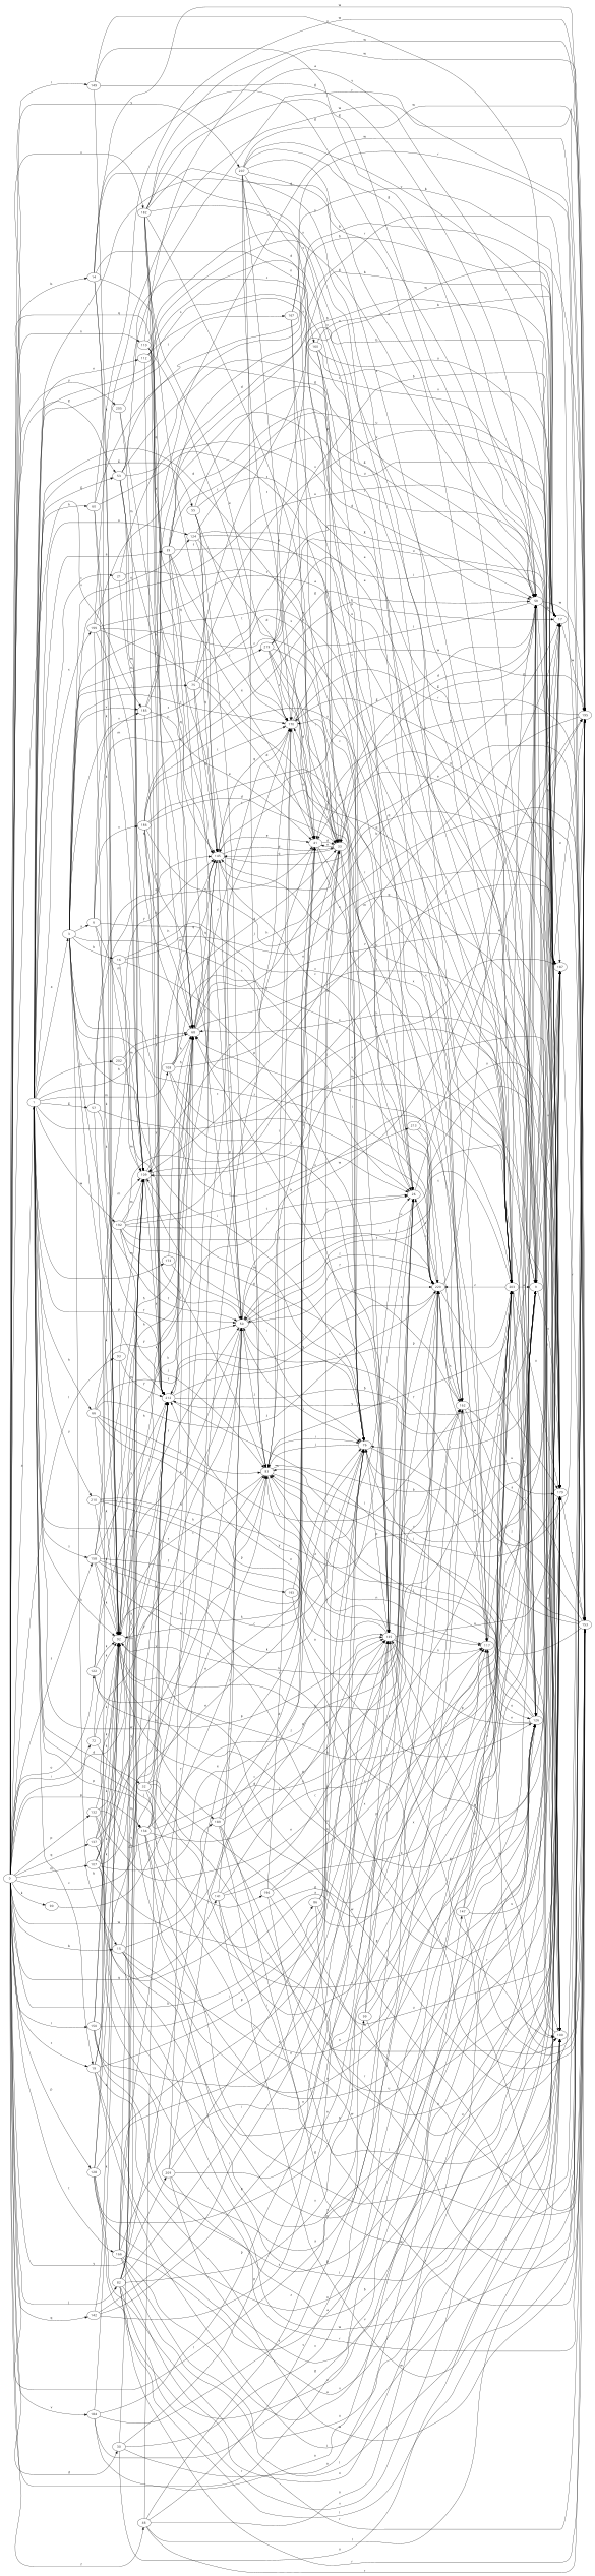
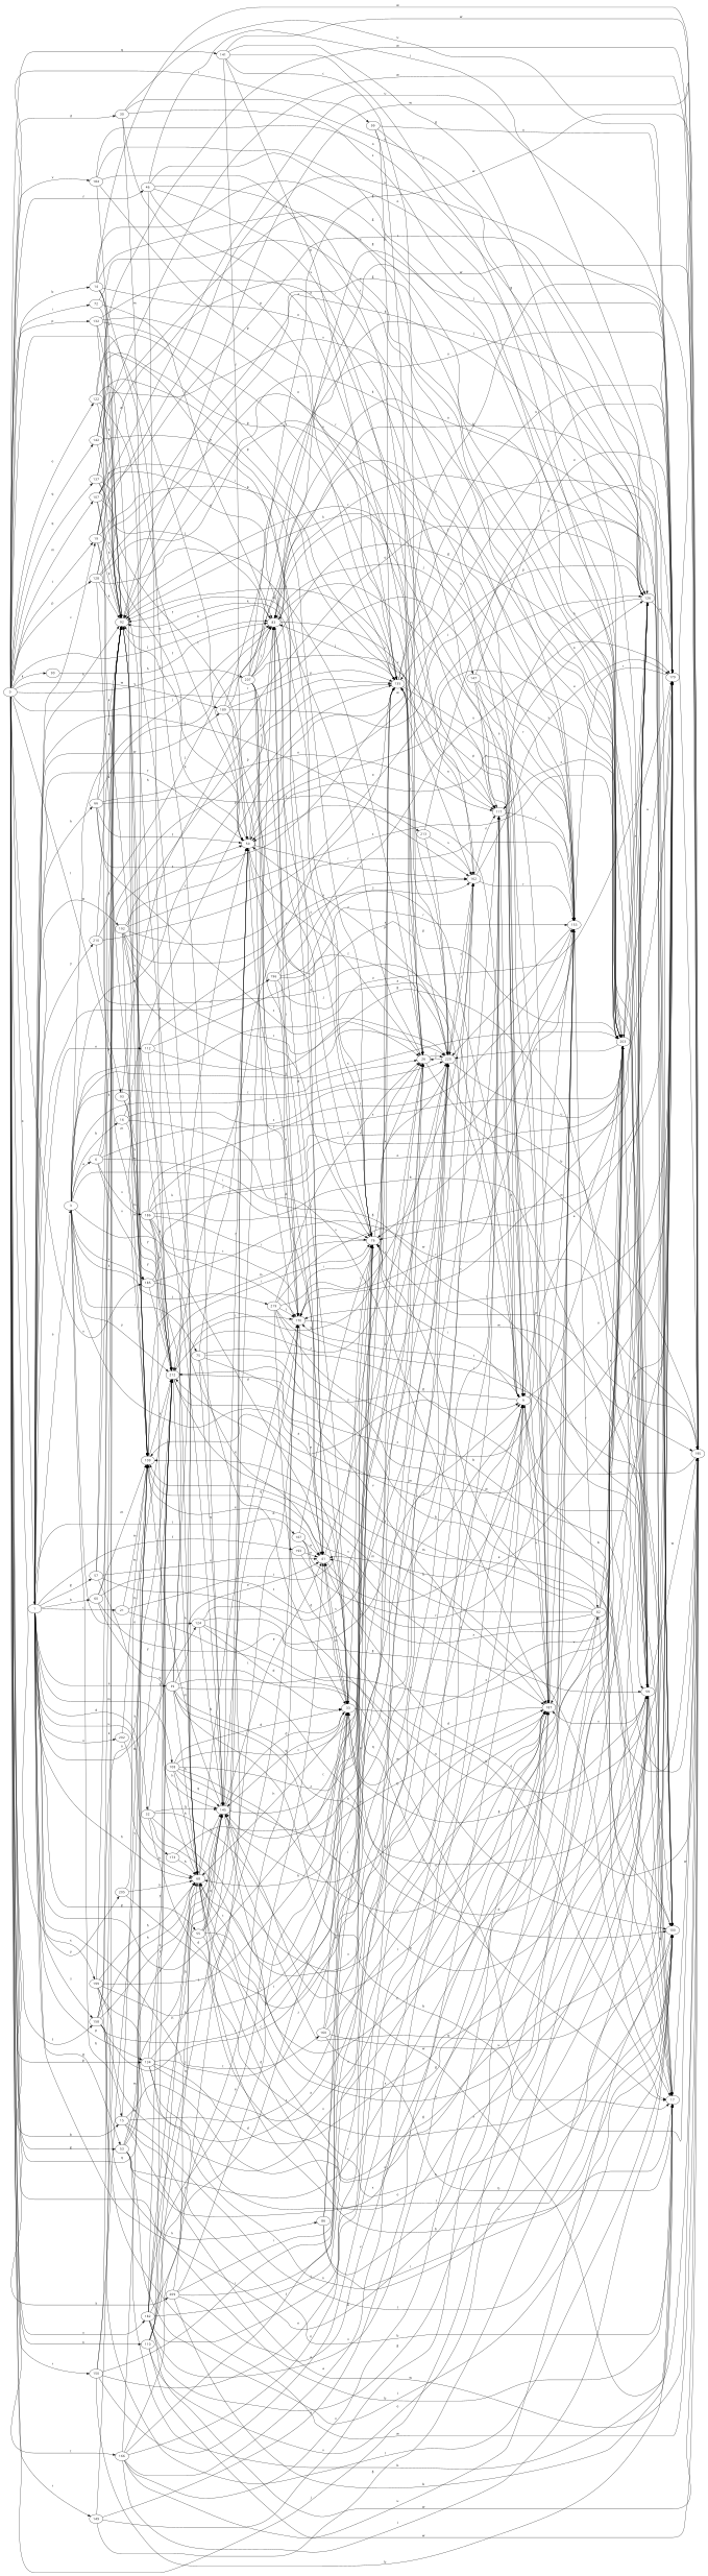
  strict digraph {
    fontname="Open Sans"
    rankdir=LR
    node [fontname="Open Sans"]
    edge [fontname="Open Sans"]
    0
    1
    14
    15
    19
    30
    46
    50
    53
    72
    82
    83
    86
    90
    93
    99
    107
    110
    122
    128
    132
    134
    137
    141
    142
    145
    147
    149
    150
    158
    166
    182
    184
    185
    189
    205
    207
    209
    3
    21
    32
    33
    39
    55
    57
    59
    60
    66
    68
    92
    108
    112
    124
    160
    167
    173
    192
    193
    196
    199
    202
    210
    213
    203
    109
    117
    195
    220
    17
    100
    126
    135
    179
    212
    153
    162
    26
    76
    187
    41
    170
    9
    6
    16
    75
    219
    186
    0 -> 1 [label=a]
    0 -> 14 [label=b]
    0 -> 15 [label=b]
    0 -> 19 [label=c]
    0 -> 30 [label=d]
    0 -> 46 [label=f]
    0 -> 50 [label=f]
    0 -> 53 [label=g]
    0 -> 72 [label=i]
    0 -> 82 [label=j]
    0 -> 83 [label=j]
    0 -> 86 [label=k]
    0 -> 90 [label=k]
    0 -> 93 [label=l]
    0 -> 99 [label=l]
    0 -> 107 [label=m]
    0 -> 110 [label=n]
    0 -> 122 [label=o]
    0 -> 128 [label=p]
    0 -> 132 [label=p]
    0 -> 134 [label=p]
    0 -> 137 [label=q]
    0 -> 141 [label=q]
    0 -> 142 [label=q]
    0 -> 145 [label=q]
    0 -> 147 [label=r]
    0 -> 149 [label=r]
    0 -> 150 [label=r]
    0 -> 158 [label=s]
    0 -> 166 [label=t]
    0 -> 182 [label=v]
    0 -> 184 [label=v]
    0 -> 185 [label=v]
    0 -> 189 [label=w]
    0 -> 205 [label=y]
    0 -> 207 [label=y]
    0 -> 209 [label=y]
    1 -> 19 [label=c]
    1 -> 50 [label=f]
    1 -> 53 [label=g]
    1 -> 134 [label=p]
    1 -> 158 [label=s]
    1 -> 189 [label=w]
    1 -> 3 [label=a]
    1 -> 21 [label=c]
    1 -> 32 [label=d]
    1 -> 33 [label=d]
    1 -> 39 [label=e]
    1 -> 55 [label=g]
    1 -> 57 [label=g]
    1 -> 59 [label=g]
    1 -> 60 [label=h]
    1 -> 66 [label=h]
    1 -> 68 [label=h]
    1 -> 92 [label=k]
    1 -> 108 [label=m]
    1 -> 112 [label=n]
    1 -> 124 [label=o]
    1 -> 160 [label=s]
    1 -> 167 [label=t]
    1 -> 173 [label=u]
    1 -> 192 [label=w]
    1 -> 193 [label=f]
    1 -> 196 [label=x]
    1 -> 199 [label=x]
    1 -> 202 [label=x]
    1 -> 210 [label=y]
    1 -> 213 [label=z]
    14 -> 145 [label=q]
    14 -> 59 [label=g]
    14 -> 92 [label=k]
    14 -> 203 [label=x]
    14 -> 109 [label=m]
    14 -> 117 [label=n]
    14 -> 195 [label=w]
    15 -> 109 [label=m]
    15 -> 195 [label=w]
    15 -> 220 [label=z]
    15 -> 17 [label=b]
    15 -> 100 [label=l]
    15 -> 126 [label=o]
    19 -> 92 [label=k]
    19 -> 195 [label=w]
    19 -> 100 [label=l]
    19 -> 135 [label=p]
    19 -> 179 [label=u]
    19 -> 212 [label=y]
    30 -> 203 [label=x]
    30 -> 109 [label=m]
    30 -> 126 [label=o]
    30 -> 135 [label=p]
    30 -> 179 [label=u]
    46 -> 220 [label=z]
    46 -> 100 [label=l]
    46 -> 126 [label=o]
    46 -> 212 [label=y]
    46 -> 153 [label=r]
    46 -> 162 [label=s]
    50 -> 83 [label=j]
    50 -> 92 [label=k]
    50 -> 220 [label=z]
    50 -> 179 [label=u]
    50 -> 162 [label=s]
    50 -> 26 [label=c]
    50 -> 76 [label=i]
    53 -> 68 [label=h]
    53 -> 203 [label=x]
    53 -> 109 [label=m]
    53 -> 17 [label=b]
    53 -> 100 [label=l]
    53 -> 212 [label=y]
    53 -> 153 [label=r]
    72 -> 83 [label=j]
    72 -> 92 [label=k]
    72 -> 203 [label=x]
    82 -> 68 [label=h]
    82 -> 203 [label=x]
    82 -> 109 [label=m]
    82 -> 100 [label=l]
    82 -> 179 [label=u]
    82 -> 212 [label=y]
-   82 -> 153 [label=r]
+   153 -> 82 [label=r]
    82 -> 76 [label=i]
    82 -> 187 [label=v]
    82 -> 41 [label=e]
    83 -> 92 [label=k]
    83 -> 117 [label=n]
    83 -> 17 [label=b]
    83 -> 76 [label=i]
    83 -> 187 [label=v]
    83 -> 170 [label=t]
    86 -> 33 [label=d]
    86 -> 203 [label=x]
    86 -> 179 [label=u]
    86 -> 76 [label=i]
    90 -> 83 [label=j]
    93 -> 109 [label=m]
    93 -> 126 [label=o]
    93 -> 212 [label=y]
    99 -> 59 [label=g]
    99 -> 135 [label=p]
    99 -> 179 [label=u]
    99 -> 26 [label=c]
    107 -> 50 [label=f]
    107 -> 59 [label=g]
    107 -> 92 [label=k]
    107 -> 109 [label=m]
    107 -> 153 [label=r]
    107 -> 76 [label=i]
    107 -> 41 [label=e]
    110 -> 145 [label=q]
    110 -> 68 [label=h]
    110 -> 195 [label=w]
    110 -> 126 [label=o]
    110 -> 212 [label=y]
    110 -> 170 [label=t]
    122 -> 50 [label=f]
    122 -> 68 [label=h]
    122 -> 92 [label=k]
    122 -> 135 [label=p]
    122 -> 41 [label=e]
    128 -> 59 [label=g]
    128 -> 92 [label=k]
    128 -> 179 [label=u]
    128 -> 212 [label=y]
    128 -> 153 [label=r]
    128 -> 26 [label=c]
    128 -> 187 [label=v]
    132 -> 68 [label=h]
    132 -> 92 [label=k]
    132 -> 117 [label=n]
    132 -> 26 [label=c]
    132 -> 9 [label=a]
    134 -> 203 [label=x]
    134 -> 220 [label=z]
    134 -> 100 [label=l]
    134 -> 126 [label=o]
    134 -> 212 [label=y]
    134 -> 187 [label=v]
    134 -> 170 [label=t]
    137 -> 83 [label=j]
    137 -> 92 [label=k]
    137 -> 195 [label=w]
    137 -> 187 [label=v]
    137 -> 170 [label=t]
    141 -> 50 [label=f]
    141 -> 59 [label=g]
    141 -> 203 [label=x]
    141 -> 195 [label=w]
    141 -> 135 [label=p]
    141 -> 26 [label=c]
    142 -> 92 [label=k]
    142 -> 135 [label=p]
    142 -> 162 [label=s]
    142 -> 76 [label=i]
    145 -> 50 [label=f]
    145 -> 33 [label=d]
    145 -> 59 [label=g]
    145 -> 92 [label=k]
    145 -> 109 [label=m]
    145 -> 153 [label=r]
    145 -> 26 [label=c]
    145 -> 41 [label=e]
    147 -> 203 [label=x]
    147 -> 117 [label=n]
    147 -> 179 [label=u]
    147 -> 153 [label=r]
    147 -> 9 [label=a]
    149 -> 59 [label=g]
    149 -> 92 [label=k]
    149 -> 187 [label=v]
    149 -> 9 [label=a]
    150 -> 92 [label=k]
    150 -> 117 [label=n]
    150 -> 17 [label=b]
    150 -> 212 [label=y]
    150 -> 76 [label=i]
    150 -> 9 [label=a]
    158 -> 145 [label=q]
    158 -> 68 [label=h]
    158 -> 92 [label=k]
    158 -> 100 [label=l]
    158 -> 212 [label=y]
    158 -> 26 [label=c]
    158 -> 76 [label=i]
    158 -> 187 [label=v]
    166 -> 50 [label=f]
    166 -> 109 [label=m]
    166 -> 117 [label=n]
    166 -> 220 [label=z]
    166 -> 100 [label=l]
    166 -> 179 [label=u]
    166 -> 187 [label=v]
    166 -> 9 [label=a]
    182 -> 50 [label=f]
    182 -> 145 [label=q]
    182 -> 33 [label=d]
    182 -> 59 [label=g]
    182 -> 117 [label=n]
    182 -> 195 [label=w]
    182 -> 212 [label=y]
    182 -> 162 [label=s]
    182 -> 187 [label=v]
    182 -> 41 [label=e]
    184 -> 59 [label=g]
    184 -> 92 [label=k]
    184 -> 126 [label=o]
    184 -> 135 [label=p]
    184 -> 162 [label=s]
    185 -> 195 [label=w]
    185 -> 212 [label=y]
    185 -> 153 [label=r]
    185 -> 41 [label=e]
    189 -> 50 [label=f]
    189 -> 33 [label=d]
    189 -> 195 [label=w]
    189 -> 100 [label=l]
    189 -> 135 [label=p]
    189 -> 179 [label=u]
    205 -> 68 [label=h]
    205 -> 109 [label=m]
    205 -> 26 [label=c]
    207 -> 83 [label=j]
    207 -> 33 [label=d]
    207 -> 59 [label=g]
    207 -> 203 [label=x]
    207 -> 195 [label=w]
    207 -> 126 [label=o]
    207 -> 76 [label=i]
    207 -> 187 [label=v]
    207 -> 41 [label=e]
    207 -> 170 [label=t]
    209 -> 33 [label=d]
    209 -> 68 [label=h]
    209 -> 117 [label=n]
    209 -> 17 [label=b]
    209 -> 76 [label=i]
    209 -> 187 [label=v]
    3 -> 15 [label=b]
    3 -> 83 [label=j]
    3 -> 185 [label=v]
    3 -> 124 [label=o]
    3 -> 203 [label=x]
    3 -> 220 [label=z]
    3 -> 135 [label=p]
    3 -> 179 [label=u]
    3 -> 212 [label=y]
    3 -> 26 [label=c]
    3 -> 76 [label=i]
    3 -> 170 [label=t]
    3 -> 9 [label=a]
    3 -> 6 [label=a]
    3 -> 16 [label=b]
    3 -> 75 [label=i]
    3 -> 219 [label=z]
    21 -> 109 [label=m]
    21 -> 17 [label=b]
    21 -> 26 [label=c]
    32 -> 145 [label=q]
    32 -> 195 [label=w]
    32 -> 100 [label=l]
    32 -> 212 [label=y]
    32 -> 153 [label=r]
    32 -> 187 [label=v]
    33 -> 83 [label=j]
    33 -> 145 [label=q]
    33 -> 59 [label=g]
    33 -> 68 [label=h]
    33 -> 203 [label=x]
    33 -> 76 [label=i]
    33 -> 41 [label=e]
    39 -> 50 [label=f]
    39 -> 59 [label=g]
    39 -> 68 [label=h]
    39 -> 17 [label=b]
    39 -> 100 [label=l]
    39 -> 126 [label=o]
    39 -> 179 [label=u]
    39 -> 41 [label=e]
    39 -> 170 [label=t]
    55 -> 83 [label=j]
    55 -> 145 [label=q]
    55 -> 59 [label=g]
    55 -> 170 [label=t]
    55 -> 9 [label=a]
    57 -> 50 [label=f]
    57 -> 145 [label=q]
    57 -> 92 [label=k]
    57 -> 100 [label=l]
    57 -> 41 [label=e]
    59 -> 33 [label=d]
    59 -> 195 [label=w]
    59 -> 17 [label=b]
    59 -> 100 [label=l]
    59 -> 187 [label=v]
    59 -> 170 [label=t]
    60 -> 59 [label=g]
    60 -> 92 [label=k]
    60 -> 109 [label=m]
    60 -> 195 [label=w]
    60 -> 220 [label=z]
    66 -> 50 [label=f]
    66 -> 83 [label=j]
    66 -> 92 [label=k]
    66 -> 117 [label=n]
    66 -> 195 [label=w]
    66 -> 220 [label=z]
    66 -> 162 [label=s]
    68 -> 145 [label=q]
    68 -> 92 [label=k]
    68 -> 17 [label=b]
    68 -> 100 [label=l]
    68 -> 179 [label=u]
    68 -> 170 [label=t]
    92 -> 109 [label=m]
    92 -> 195 [label=w]
    92 -> 153 [label=r]
    108 -> 145 [label=q]
    108 -> 33 [label=d]
    108 -> 68 [label=h]
    108 -> 203 [label=x]
    108 -> 220 [label=z]
    108 -> 26 [label=c]
    108 -> 187 [label=v]
    112 -> 59 [label=g]
    112 -> 203 [label=x]
    112 -> 212 [label=y]
    112 -> 162 [label=s]
    124 -> 145 [label=q]
    124 -> 33 [label=d]
    124 -> 179 [label=u]
    124 -> 162 [label=s]
    124 -> 9 [label=a]
    160 -> 33 [label=d]
    160 -> 17 [label=b]
    160 -> 135 [label=p]
    160 -> 179 [label=u]
    160 -> 187 [label=v]
    167 -> 17 [label=b]
    167 -> 153 [label=r]
    167 -> 26 [label=c]
    167 -> 41 [label=e]
    173 -> 68 [label=h]
    173 -> 76 [label=i]
    192 -> 50 [label=f]
    192 -> 203 [label=x]
    192 -> 109 [label=m]
    192 -> 220 [label=z]
    192 -> 135 [label=p]
    192 -> 212 [label=y]
    192 -> 153 [label=r]
    192 -> 26 [label=c]
    192 -> 9 [label=a]
    193 -> 153 [label=r]
    193 -> 41 [label=e]
    196 -> 179 [label=u]
    196 -> 153 [label=r]
    196 -> 162 [label=s]
    196 -> 170 [label=t]
    196 -> 9 [label=a]
    199 -> 68 [label=h]
    199 -> 92 [label=k]
    199 -> 195 [label=w]
    199 -> 17 [label=b]
    199 -> 26 [label=c]
    199 -> 76 [label=i]
    199 -> 9 [label=a]
    202 -> 68 [label=h]
    202 -> 109 [label=m]
    210 -> 92 [label=k]
    210 -> 126 [label=o]
    210 -> 135 [label=p]
    210 -> 9 [label=a]
    213 -> 220 [label=z]
    213 -> 179 [label=u]
    213 -> 162 [label=s]
    203 -> 50 [label=f]
    203 -> 83 [label=j]
    203 -> 59 [label=g]
    203 -> 92 [label=k]
    203 -> 220 [label=z]
    203 -> 126 [label=o]
    203 -> 179 [label=u]
    203 -> 170 [label=t]
    203 -> 9 [label=a]
    109 -> 212 [label=y]
    109 -> 76 [label=i]
    109 -> 187 [label=v]
    109 -> 41 [label=e]
    117 -> 68 [label=h]
    117 -> 203 [label=x]
    117 -> 126 [label=o]
    117 -> 153 [label=r]
    117 -> 9 [label=a]
    195 -> 109 [label=m]
    195 -> 41 [label=e]
    195 -> 9 [label=a]
    220 -> 50 [label=f]
    220 -> 92 [label=k]
    220 -> 17 [label=b]
    220 -> 135 [label=p]
    220 -> 179 [label=u]
    220 -> 212 [label=y]
    220 -> 162 [label=s]
    220 -> 26 [label=c]
    17 -> 195 [label=w]
    100 -> 83 [label=j]
    100 -> 145 [label=q]
    100 -> 68 [label=h]
    126 -> 83 [label=j]
    126 -> 92 [label=k]
    126 -> 203 [label=x]
    126 -> 117 [label=n]
    126 -> 135 [label=p]
    126 -> 179 [label=u]
    126 -> 76 [label=i]
    135 -> 83 [label=j]
    135 -> 68 [label=h]
    135 -> 117 [label=n]
    135 -> 100 [label=l]
    135 -> 179 [label=u]
    135 -> 212 [label=y]
    135 -> 153 [label=r]
    135 -> 26 [label=c]
    179 -> 83 [label=j]
    179 -> 109 [label=m]
    179 -> 153 [label=r]
    179 -> 41 [label=e]
    179 -> 170 [label=t]
    212 -> 68 [label=h]
    212 -> 203 [label=x]
    212 -> 220 [label=z]
    212 -> 17 [label=b]
    212 -> 100 [label=l]
    153 -> 50 [label=f]
    153 -> 83 [label=j]
    153 -> 220 [label=z]
    153 -> 76 [label=i]
    162 -> 117 [label=n]
    162 -> 220 [label=z]
    162 -> 179 [label=u]
    162 -> 153 [label=r]
    162 -> 170 [label=t]
    26 -> 92 [label=k]
    26 -> 195 [label=w]
    26 -> 220 [label=z]
    76 -> 83 [label=j]
    76 -> 92 [label=k]
    76 -> 109 [label=m]
    76 -> 195 [label=w]
    76 -> 135 [label=p]
    187 -> 145 [label=q]
    187 -> 33 [label=d]
    187 -> 135 [label=p]
    187 -> 153 [label=r]
    41 -> 33 [label=d]
    41 -> 203 [label=x]
    41 -> 220 [label=z]
    170 -> 145 [label=q]
    170 -> 195 [label=w]
    170 -> 153 [label=r]
    170 -> 41 [label=e]
    9 -> 50 [label=f]
    9 -> 145 [label=q]
    9 -> 92 [label=k]
    9 -> 17 [label=b]
    9 -> 179 [label=u]
    9 -> 212 [label=y]
    9 -> 76 [label=i]
    9 -> 187 [label=v]
    6 -> 83 [label=j]
    6 -> 185 [label=v]
    6 -> 59 [label=g]
    6 -> 92 [label=k]
    6 -> 220 [label=z]
    6 -> 186 [label=v]
    16 -> 203 [label=x]
    16 -> 109 [label=m]
    16 -> 135 [label=p]
    16 -> 187 [label=v]
    75 -> 50 [label=f]
    75 -> 145 [label=q]
    75 -> 33 [label=d]
    75 -> 59 [label=g]
    75 -> 17 [label=b]
    75 -> 187 [label=v]
    219 -> 33 [label=d]
    219 -> 195 [label=w]
    219 -> 17 [label=b]
    219 -> 100 [label=l]
    219 -> 179 [label=u]
    219 -> 26 [label=c]
    219 -> 76 [label=i]
    219 -> 170 [label=t]
    186 -> 33 [label=d]
    186 -> 68 [label=h]
    186 -> 203 [label=x]
    186 -> 17 [label=b]
    186 -> 126 [label=o]
    186 -> 212 [label=y]
    186 -> 153 [label=r]
    186 -> 76 [label=i]
    186 -> 170 [label=t]
  }
